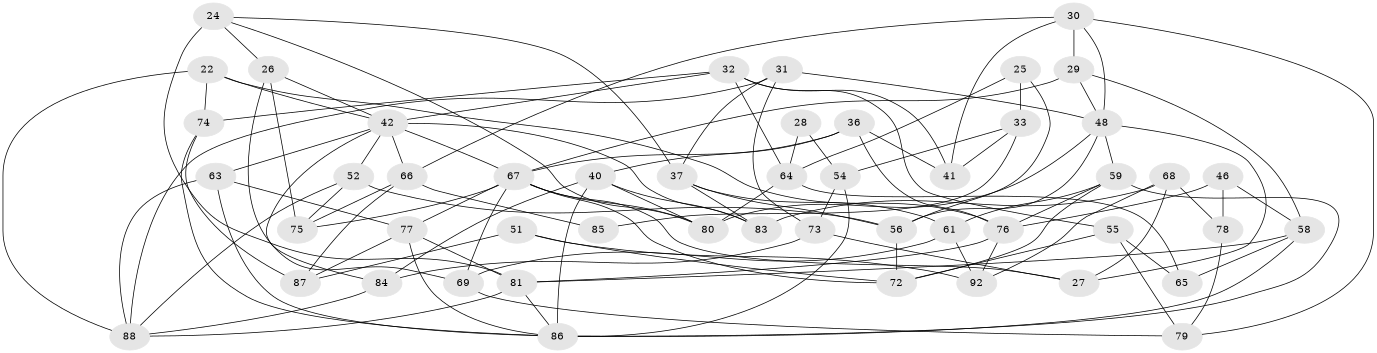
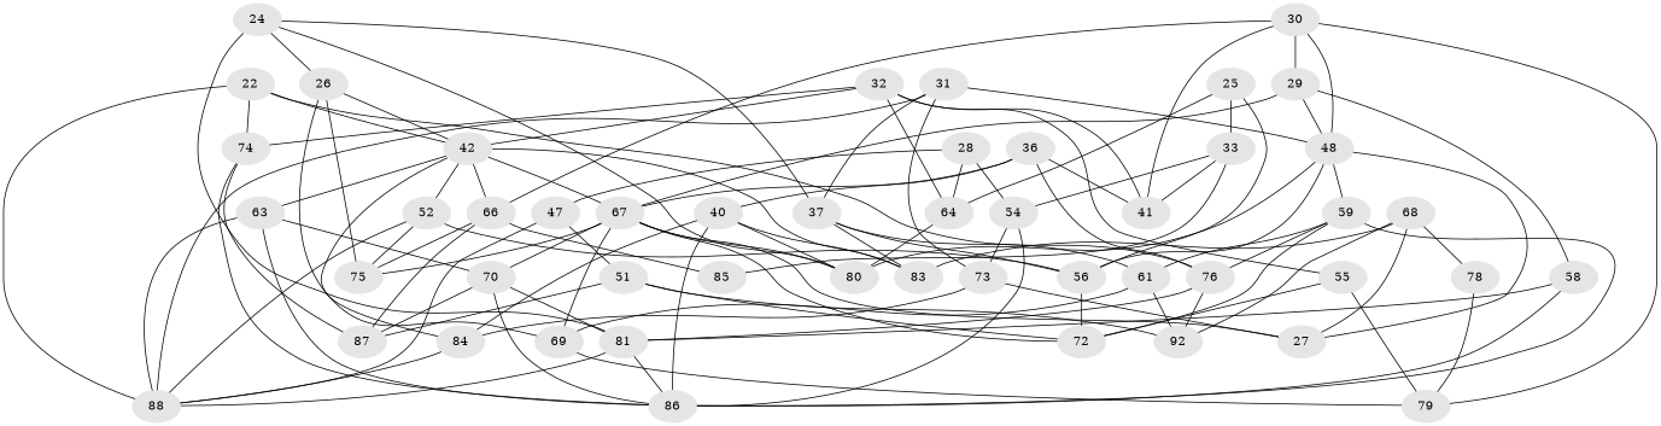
  graph {
    node [color=gray90 style=filled]
    22 [super="+6"]
    42 [super="+1+7+21"]
    74
    76 [super="+17+20"]
    88 [super="+19"]
    67 [super="+10+35+15+43"]
    66 [super="+62"]
    83
    84
    52
    63
    86 [super="+11+38+60"]
    87
    81 [super="+2+9+13"]
    n15 [label=92]
    24 [super="+8"]
    26
    37 [super="+27"]
    80 [super="+57"]
    69
    75
    56 [super="+50"]
    61 [super="+16"]
    25
    33
    64 [super="+49"]
    54
    41
    85
+   47
    51
    72 [super="+71"]
-   65
    79
    28
    48 [super="+4+39"]
    29
    58 [super="+23"]
    73
    59 [super="+45"]
    n41 [label=27 super="+12"]
-   70 [super="+34" label=77]
+   70 [super="+34"]
    30
    31
    32 [super="+5"]
    55
    40 [super="+18"]
    36
-   46
    78
    68 [super="+14"]
    22 -- 42
    22 -- 74
    22 -- 76 [weight=2]
    22 -- 88 [weight=2]
    42 -- 67 [weight=2]
    42 -- 66
    42 -- 83
    42 -- 84
    42 -- 52
    42 -- 63
    74 -- 86
    74 -- 87
    76 -- 81
    76 -- n15
    67 -- 80 [weight=2]
    67 -- 69
    67 -- 75
    67 -- 72 [weight=2]
    67 -- n41
    67 -- 70
    66 -- 87
    66 -- 75
    66 -- 85 [weight=2]
    84 -- 88
    52 -- 88
    52 -- 75
    52 -- 56
    63 -- 88
    63 -- 86
    63 -- 70
    81 -- 88
    81 -- 86
    24 -- 81 [weight=3]
    24 -- 26
    24 -- 37
    24 -- 80
    26 -- 42
    26 -- 69
    26 -- 75
    37 -- 83
    37 -- 56
    37 -- 61 [weight=2]
    69 -- 79
    56 -- 72
    61 -- n15
    61 -- 69
    25 -- 56
    25 -- 33
    25 -- 64
    33 -- 54
    33 -- 41
    33 -- 85
    64 -- 80
-   64 -- 65
    54 -- 86
    54 -- 73
+   47 -- 88
+   47 -- 51
    51 -- 87
    51 -- n15
    51 -- 72
    28 -- 64
    28 -- 54
+   28 -- 47
    48 -- 80
    48 -- 56 [weight=2]
    48 -- 59
    48 -- n41
    29 -- 67
    29 -- 48
    29 -- 58
    58 -- 86
    58 -- 81
-   58 -- 65
    73 -- 84
    73 -- n41
    59 -- 76 [weight=2]
    59 -- 86 [weight=2]
    59 -- 61 [weight=2]
    59 -- 72
    70 -- 86
    70 -- 87
    70 -- 81 [weight=2]
    30 -- 66
    30 -- 41
    30 -- 79
    30 -- 48
    30 -- 29
    31 -- 88
    31 -- 37
    31 -- 48
    31 -- 73
    32 -- 42
    32 -- 74
    32 -- 64 [weight=2]
    32 -- 41
    32 -- 55
    55 -- 72
-   55 -- 65
    55 -- 79
    40 -- 83
    40 -- 84
    40 -- 86 [weight=2]
    40 -- 80
    36 -- 76
    36 -- 67
    36 -- 41
    36 -- 40
-   46 -- 76
-   46 -- 58 [weight=2]
-   46 -- 78
    78 -- 79
    68 -- 83
    68 -- n15
    68 -- n41
    68 -- 78 [weight=2]
  }
